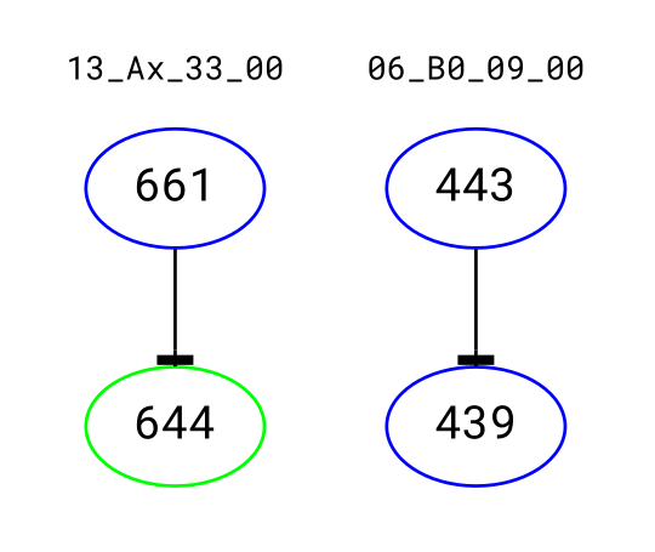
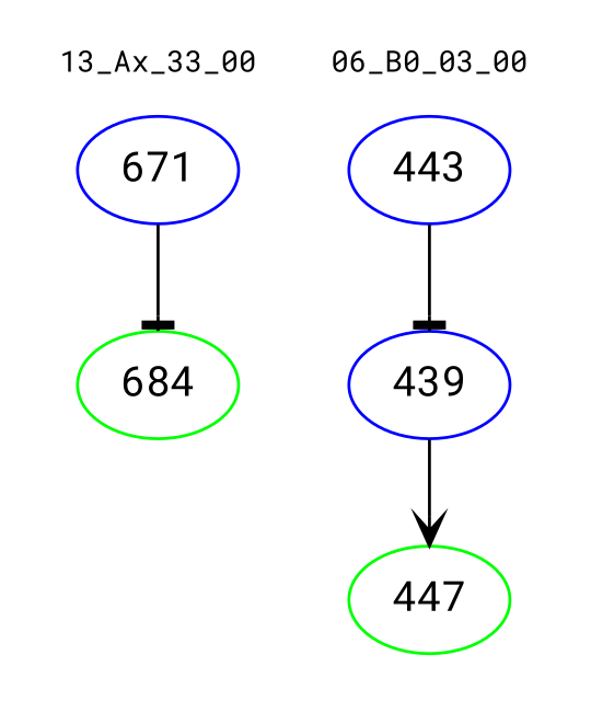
  digraph {
    fontname="Roboto Mono"
    node [color=blue fontname="Roboto Mono"]
    edge [arrowhead=tee color=black fontname="Roboto Mono"]
-   n1 [label=661]
-   n2 [color=green label=644]
+   n1 [label=671]
+   n2 [color=green label=684]
    n3 [label=443]
    n4 [label=439]
+   n5 [color=green label=447]
    subgraph cluster_1 {
      color=white
      fontsize=10
      label="13_Ax_33_00"
      n1
      n2
    }
    subgraph cluster_2 {
      color=white
      fontsize=10
-     label="06_B0_09_00"
+     label="06_B0_03_00"
      n3
      n4
+     n5
    }
    n1 -> n2
    n3 -> n4
+   n4 -> n5 [arrowhead=vee]
  }
